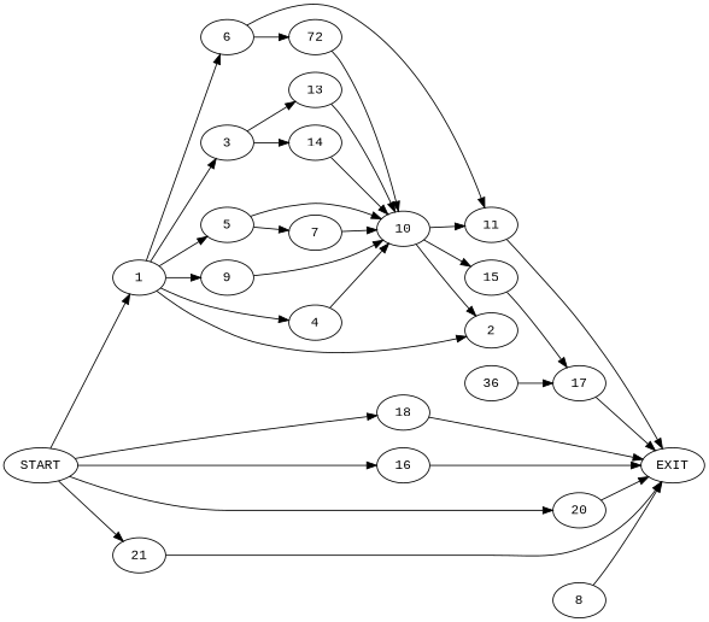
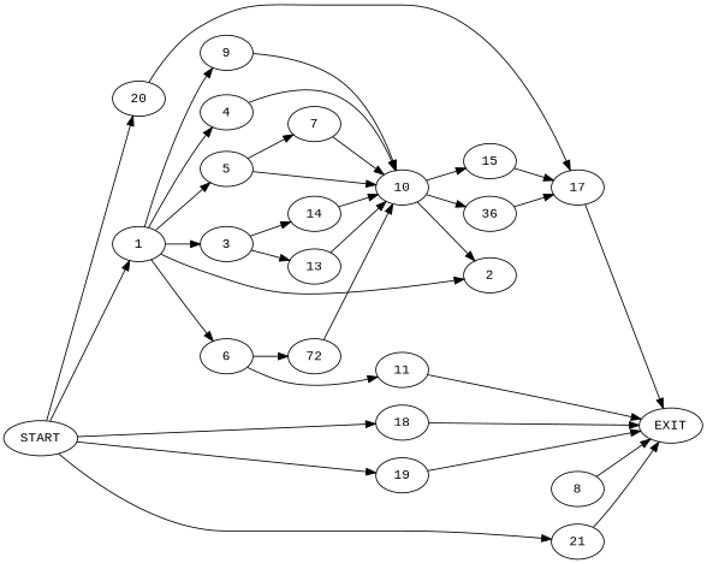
  digraph {
    fontname="Liberation Mono"
    rankdir=LR
    node [fontname="Liberation Mono"]
    edge [fontname="Liberation Mono"]
    n1 [label=START]
    1
    18
-   19 [label=16]
+   19
    20
    21
    2
    3
    4
    5
    6
    9
    n13 [label=EXIT]
    13
    14
    10
    7
    11
    n19 [label=72]
    8
    15
    n22 [label=36]
    17
    n1 -> 1
    n1 -> 18
    n1 -> 19
    n1 -> 20
    n1 -> 21
    1 -> 2
    1 -> 3
    1 -> 4
    1 -> 5
    1 -> 6
    1 -> 9
    18 -> n13
    19 -> n13
-   20 -> n13
+   20 -> 17
    21 -> n13
    3 -> 13
    3 -> 14
    4 -> 10
    5 -> 10
    5 -> 7
    6 -> 11
    6 -> n19
    9 -> 10
    13 -> 10
    14 -> 10
    10 -> 2
    10 -> 15
-   10 -> 11
+   10 -> n22
    7 -> 10
    11 -> n13
    n19 -> 10
    8 -> n13
    15 -> 17
    n22 -> 17
    17 -> n13
  }
